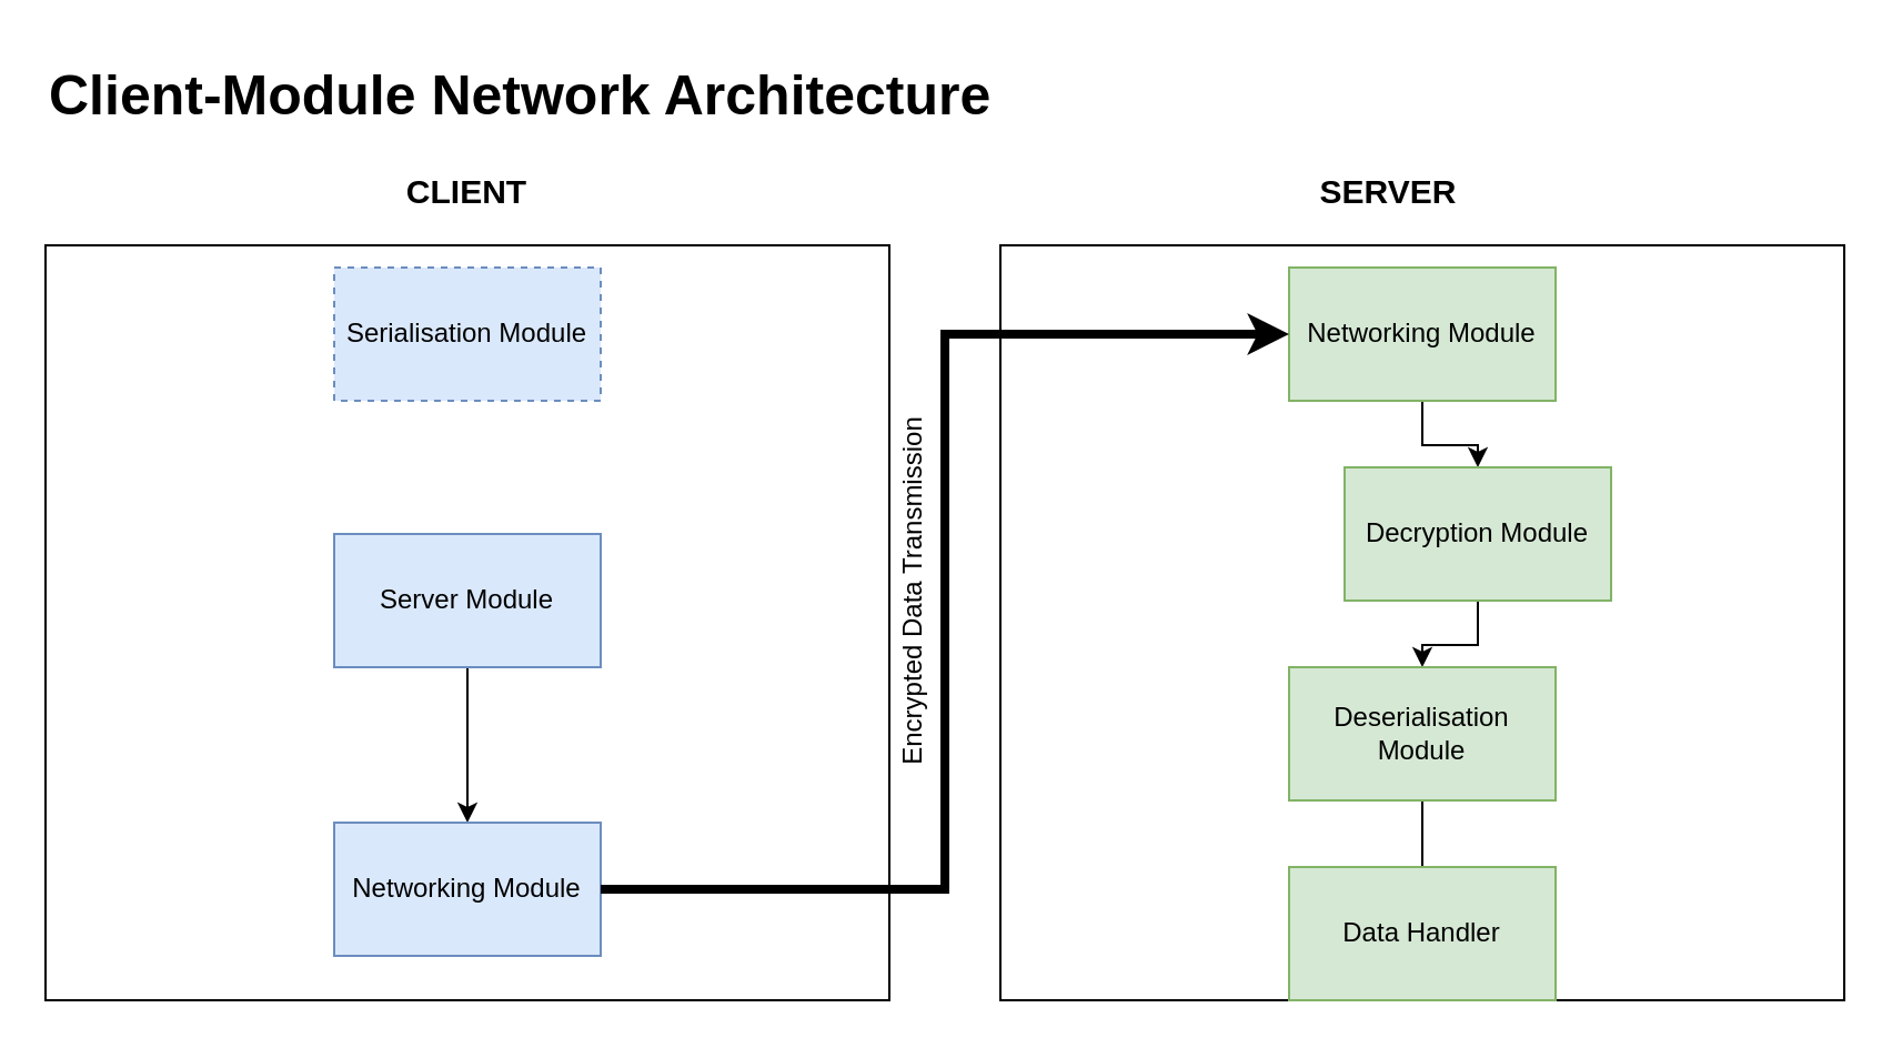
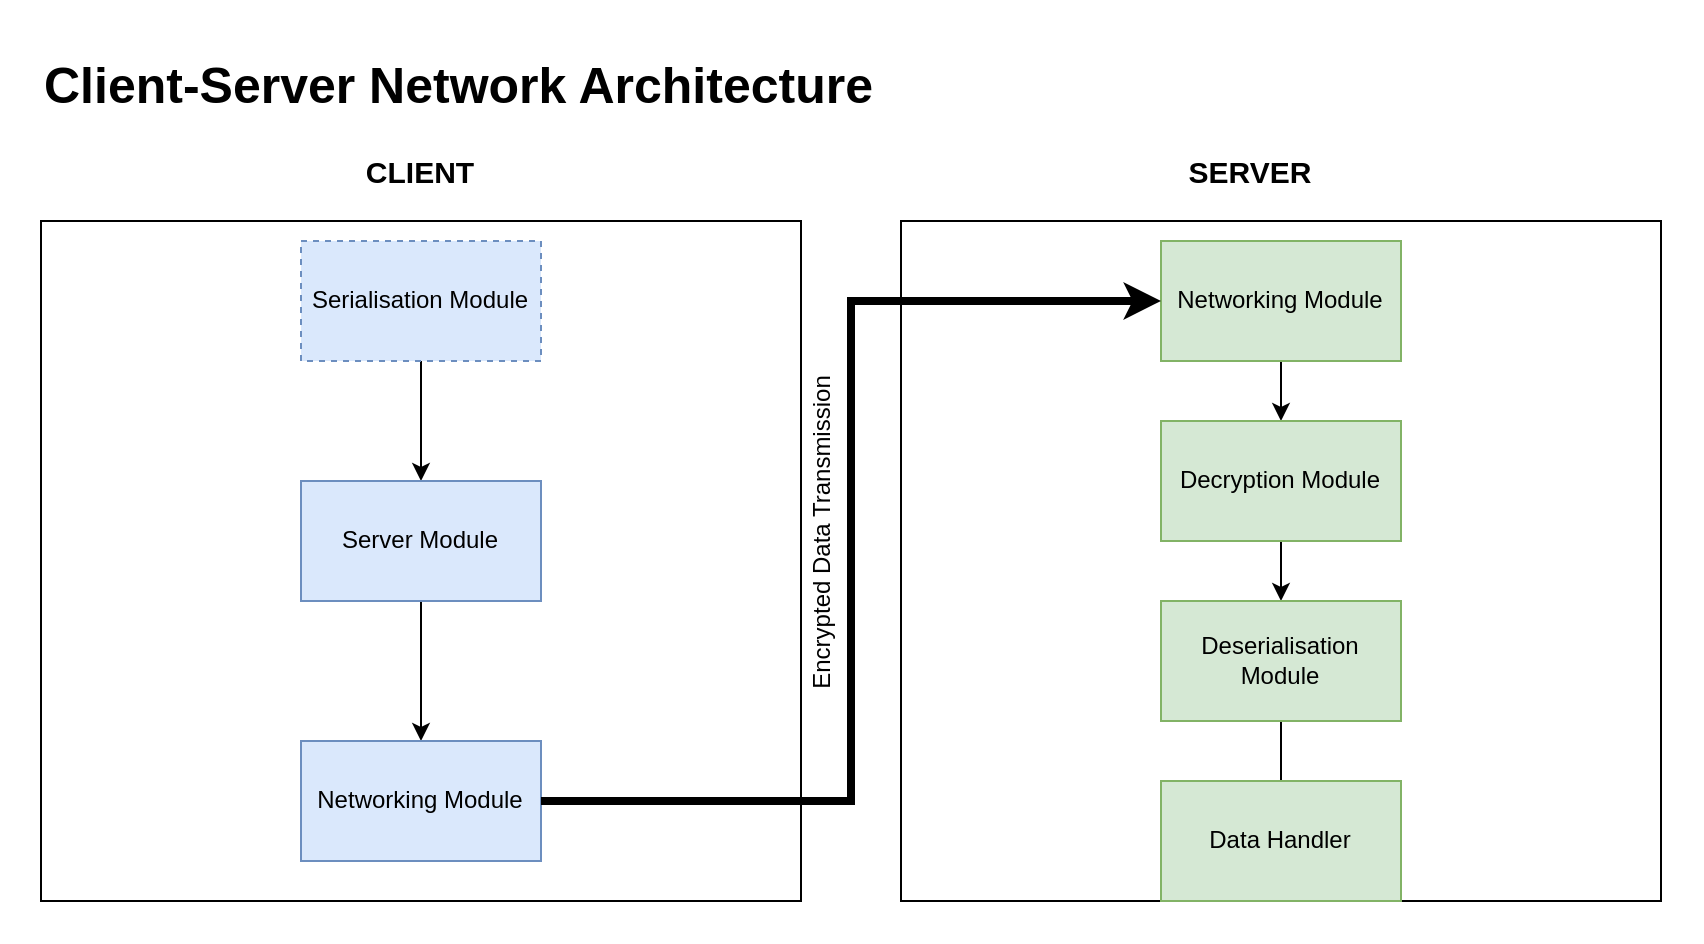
  <mxCell id="0" />
  <mxCell id="1" parent="0" />
  <mxCell id="2" value="" style="rounded=0;whiteSpace=wrap;html=1;" vertex="1" parent="1"><mxGeometry x="20" y="110" width="380" height="340" as="geometry" /></mxCell>
  <mxCell id="3" value="CLIENT" style="text;align=center;verticalAlign=middle;resizable=0;points=[];autosize=1;strokeColor=none;fillColor=none;fontStyle=1;fontSize=15;" vertex="1" parent="1"><mxGeometry x="170" y="70" width="80" height="30" as="geometry" /></mxCell>
+ <mxCell id="4" style="edgeStyle=orthogonalEdgeStyle;rounded=0;orthogonalLoop=1;jettySize=auto;html=1;" edge="1" parent="1" source="5" target="7"><mxGeometry relative="1" as="geometry" /></mxCell>
  <mxCell id="5" value="Serialisation Module" style="rounded=0;whiteSpace=wrap;fillColor=#dae8fc;strokeColor=#6c8ebf;dashed=1;" vertex="1" parent="1"><mxGeometry x="150" y="120" width="120" height="60" as="geometry" /></mxCell>
  <mxCell id="6" style="edgeStyle=orthogonalEdgeStyle;rounded=0;orthogonalLoop=1;jettySize=auto;html=1;" edge="1" parent="1" source="7" target="8"><mxGeometry relative="1" as="geometry" /></mxCell>
  <mxCell id="7" value="Server Module" style="rounded=0;whiteSpace=wrap;fillColor=#dae8fc;strokeColor=#6c8ebf;" vertex="1" parent="1"><mxGeometry x="150" y="240" width="120" height="60" as="geometry" /></mxCell>
  <mxCell id="8" value="Networking Module" style="rounded=0;whiteSpace=wrap;fillColor=#dae8fc;strokeColor=#6c8ebf;" vertex="1" parent="1"><mxGeometry x="150" y="370" width="120" height="60" as="geometry" /></mxCell>
  <mxCell id="9" value="" style="rounded=0;whiteSpace=wrap;html=1;" vertex="1" parent="1"><mxGeometry x="450" y="110" width="380" height="340" as="geometry" /></mxCell>
  <mxCell id="10" value="SERVER" style="text;align=center;verticalAlign=middle;resizable=0;points=[];autosize=1;strokeColor=none;fillColor=none;fontStyle=1;fontSize=15;" vertex="1" parent="1"><mxGeometry x="585" y="70" width="80" height="30" as="geometry" /></mxCell>
  <mxCell id="11" style="edgeStyle=orthogonalEdgeStyle;rounded=0;orthogonalLoop=1;jettySize=auto;html=1;entryX=0.5;entryY=0;entryDx=0;entryDy=0;" edge="1" parent="1" source="12" target="14"><mxGeometry relative="1" as="geometry" /></mxCell>
  <mxCell id="12" value="Networking Module" style="rounded=0;whiteSpace=wrap;fillColor=#d5e8d4;strokeColor=#82b366;" vertex="1" parent="1"><mxGeometry x="580" y="120" width="120" height="60" as="geometry" /></mxCell>
  <mxCell id="13" style="edgeStyle=orthogonalEdgeStyle;rounded=0;orthogonalLoop=1;jettySize=auto;html=1;entryX=0.5;entryY=0;entryDx=0;entryDy=0;" edge="1" parent="1" source="14" target="16"><mxGeometry relative="1" as="geometry" /></mxCell>
- <mxCell id="14" value="Decryption Module" style="rounded=0;whiteSpace=wrap;fillColor=#d5e8d4;strokeColor=#82b366;" vertex="1" parent="1"><mxGeometry x="605" y="210" width="120" height="60" as="geometry" /></mxCell>
+ <mxCell id="14" value="Decryption Module" style="rounded=0;whiteSpace=wrap;fillColor=#d5e8d4;strokeColor=#82b366;" vertex="1" parent="1"><mxGeometry x="580" y="210" width="120" height="60" as="geometry" /></mxCell>
  <mxCell id="15" style="edgeStyle=orthogonalEdgeStyle;rounded=0;orthogonalLoop=1;jettySize=auto;html=1;entryX=0.5;entryY=0;entryDx=0;entryDy=0;endArrow=none;" edge="1" parent="1" source="16" target="17"><mxGeometry relative="1" as="geometry" /></mxCell>
  <mxCell id="16" value="Deserialisation Module" style="rounded=0;whiteSpace=wrap;fillColor=#d5e8d4;strokeColor=#82b366;" vertex="1" parent="1"><mxGeometry x="580" y="300" width="120" height="60" as="geometry" /></mxCell>
  <mxCell id="17" value="Data Handler" style="rounded=0;whiteSpace=wrap;fillColor=#d5e8d4;strokeColor=#82b366;" vertex="1" parent="1"><mxGeometry x="580" y="390" width="120" height="60" as="geometry" /></mxCell>
  <mxCell id="18" style="edgeStyle=orthogonalEdgeStyle;rounded=0;orthogonalLoop=1;jettySize=auto;html=1;entryX=0;entryY=0.5;entryDx=0;entryDy=0;strokeWidth=4;" edge="1" parent="1" source="8" target="12"><mxGeometry relative="1" as="geometry" /></mxCell>
  <mxCell id="19" value="Encrypted Data Transmission" style="text;align=center;verticalAlign=middle;resizable=0;points=[];autosize=1;strokeColor=none;fillColor=none;rotation=-90;" vertex="1" parent="1"><mxGeometry x="290" y="250" width="240" height="30" as="geometry" /></mxCell>
- <mxCell id="20" value="Client-Module Network Architecture" style="text;align=left;verticalAlign=middle;resizable=0;points=[];autosize=1;strokeColor=none;fillColor=none;fontSize=25;fontStyle=1" vertex="1" parent="1"><mxGeometry x="20" y="20" width="410" height="40" as="geometry" /></mxCell>
+ <mxCell id="20" value="Client-Server Network Architecture" style="text;align=left;verticalAlign=middle;resizable=0;points=[];autosize=1;strokeColor=none;fillColor=none;fontSize=25;fontStyle=1" vertex="1" parent="1"><mxGeometry x="20" y="20" width="410" height="40" as="geometry" /></mxCell>
